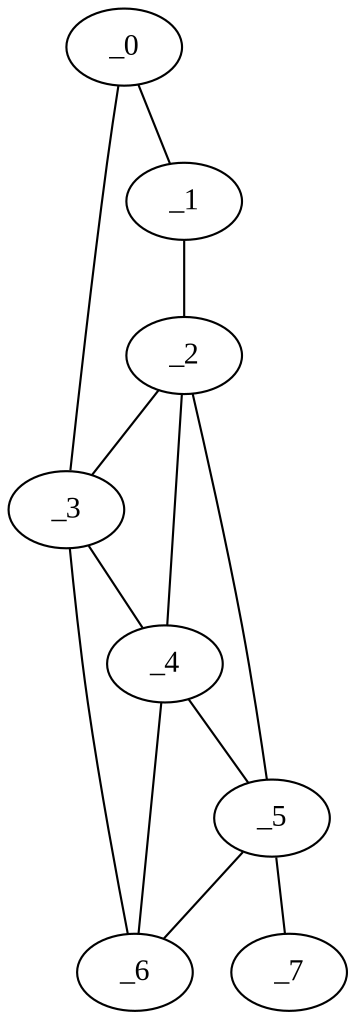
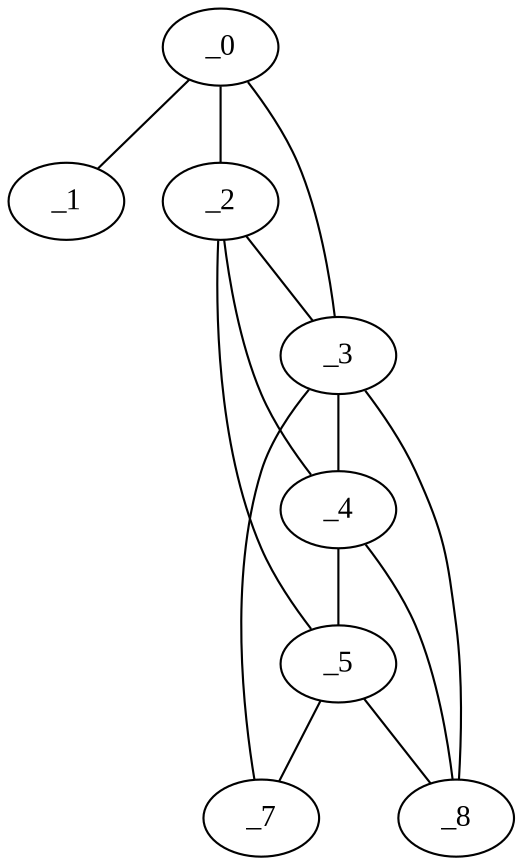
  graph {
    fontname="Liberation Serif"
    node [fontname="Liberation Serif" y=46]
    edge [fontname="Liberation Serif" valence=2]
    _0 [x=5 y=48]
    _1 [x=21 y=108]
    _2 [x=29 y=20]
    _3 [x=34 y=76]
    _4 [x=64]
    _5 [x=68]
-   _6 [x=72 y=57]
+   _6 [x=72 y=57 label=_8]
    _7 [x=123 y=91]
    _0 -- _1 [valence=1]
-   _1 -- _2 [valence=1]
+   _0 -- _2 [valence=1]
    _0 -- _3
    _2 -- _3
    _2 -- _4 [valence=1]
    _2 -- _5 [valence=1]
    _3 -- _4
    _3 -- _6
+   _3 -- _7
    _4 -- _5
    _4 -- _6 [valence=1]
    _5 -- _6
    _5 -- _7 [valence=1]
  }
